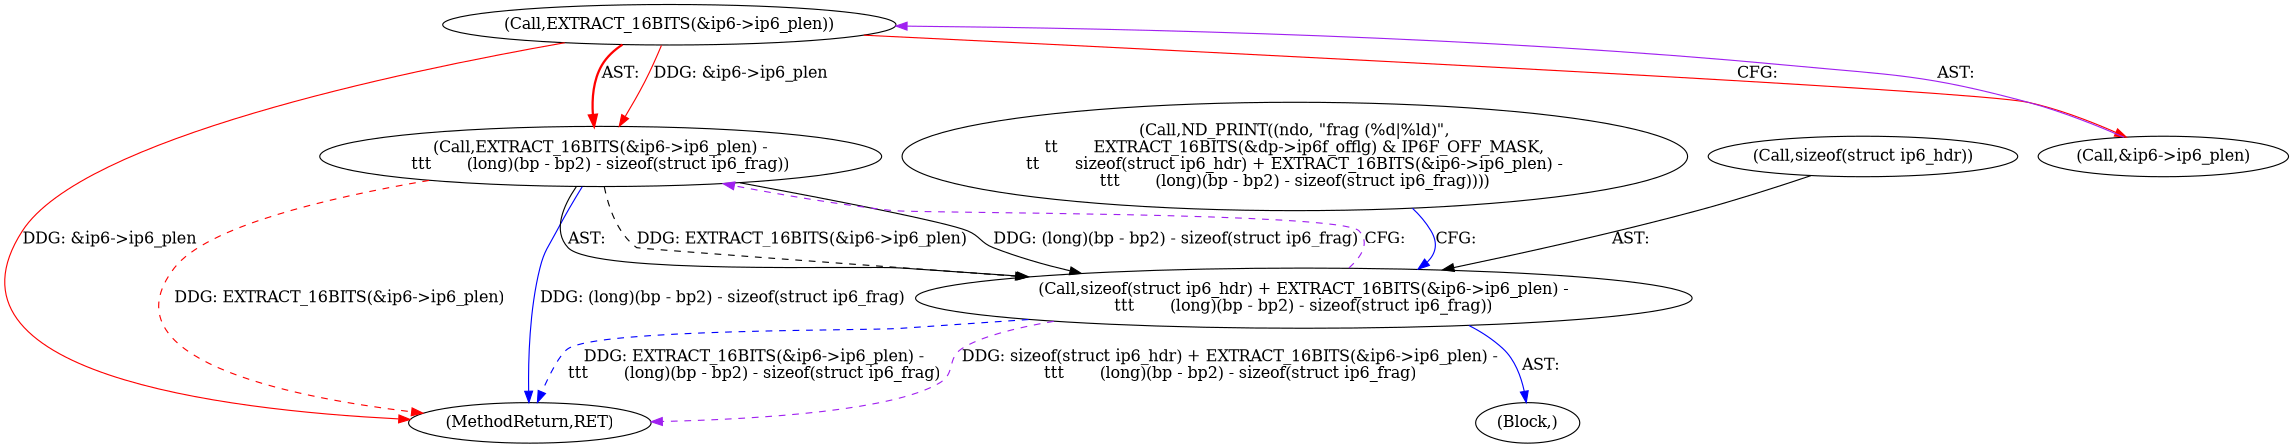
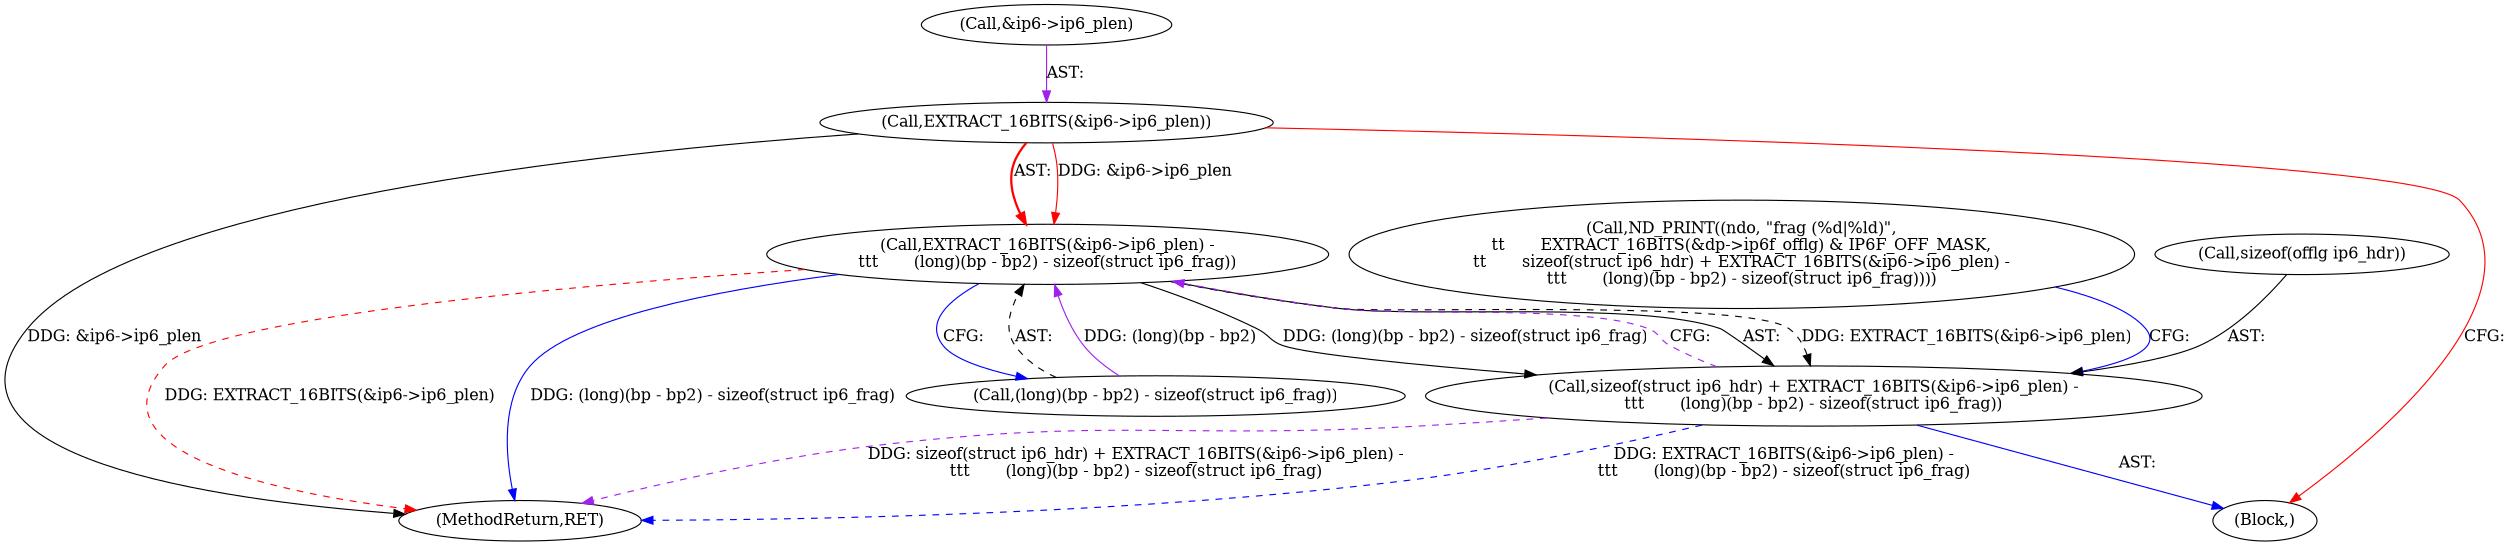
  digraph {
    edge [color=red style=solid]
    n1 [label="(Call,EXTRACT_16BITS(&ip6->ip6_plen))"]
    n2 [label="(Call,EXTRACT_16BITS(&ip6->ip6_plen) -\n\t\t\t       (long)(bp - bp2) - sizeof(struct ip6_frag))"]
    n3 [label="(MethodReturn,RET)"]
    n4 [label="(Call,&ip6->ip6_plen)"]
    n5 [label="(Call,sizeof(struct ip6_hdr) + EXTRACT_16BITS(&ip6->ip6_plen) -\n\t\t\t       (long)(bp - bp2) - sizeof(struct ip6_frag))"]
+   n6 [label="(Call,(long)(bp - bp2) - sizeof(struct ip6_frag))"]
    n7 [label="(Block,)"]
    n8 [label="(Call,ND_PRINT((ndo, \"frag (%d|%ld)\",\n\t\t       EXTRACT_16BITS(&dp->ip6f_offlg) & IP6F_OFF_MASK,\n\t\t       sizeof(struct ip6_hdr) + EXTRACT_16BITS(&ip6->ip6_plen) -\n\t\t\t       (long)(bp - bp2) - sizeof(struct ip6_frag))))"]
-   n9 [label="(Call,sizeof(struct ip6_hdr))"]
+   n9 [label="(Call,sizeof(offlg ip6_hdr))"]
    n1 -> n2 [label="AST: " style=bold]
    n1 -> n2 [label="DDG: &ip6->ip6_plen"]
-   n1 -> n3 [label="DDG: &ip6->ip6_plen"]
-   n1 -> n4 [label="CFG: "]
+   n1 -> n3 [color=black label="DDG: &ip6->ip6_plen"]
+   n1 -> n7 [label="CFG: "]
    n2 -> n3 [label="DDG: EXTRACT_16BITS(&ip6->ip6_plen)" style=dashed]
    n2 -> n3 [color=blue label="DDG: (long)(bp - bp2) - sizeof(struct ip6_frag)"]
    n2 -> n5 [color=black label="AST: "]
    n2 -> n5 [color=black label="DDG: EXTRACT_16BITS(&ip6->ip6_plen)" style=dashed]
    n2 -> n5 [color=black label="DDG: (long)(bp - bp2) - sizeof(struct ip6_frag)"]
+   n2 -> n6 [color=blue label="CFG: "]
    n4 -> n1 [color=purple label="AST: "]
    n5 -> n2 [color=purple label="CFG: " style=dashed]
    n5 -> n3 [color=blue label="DDG: EXTRACT_16BITS(&ip6->ip6_plen) -\n\t\t\t       (long)(bp - bp2) - sizeof(struct ip6_frag)" style=dashed]
    n5 -> n3 [color=purple label="DDG: sizeof(struct ip6_hdr) + EXTRACT_16BITS(&ip6->ip6_plen) -\n\t\t\t       (long)(bp - bp2) - sizeof(struct ip6_frag)" style=dashed]
    n5 -> n7 [color=blue label="AST: "]
+   n6 -> n2 [color=black label="AST: " style=dashed]
+   n6 -> n2 [color=purple label="DDG: (long)(bp - bp2)"]
    n8 -> n5 [color=blue label="CFG: "]
    n9 -> n5 [color=black label="AST: "]
  }
